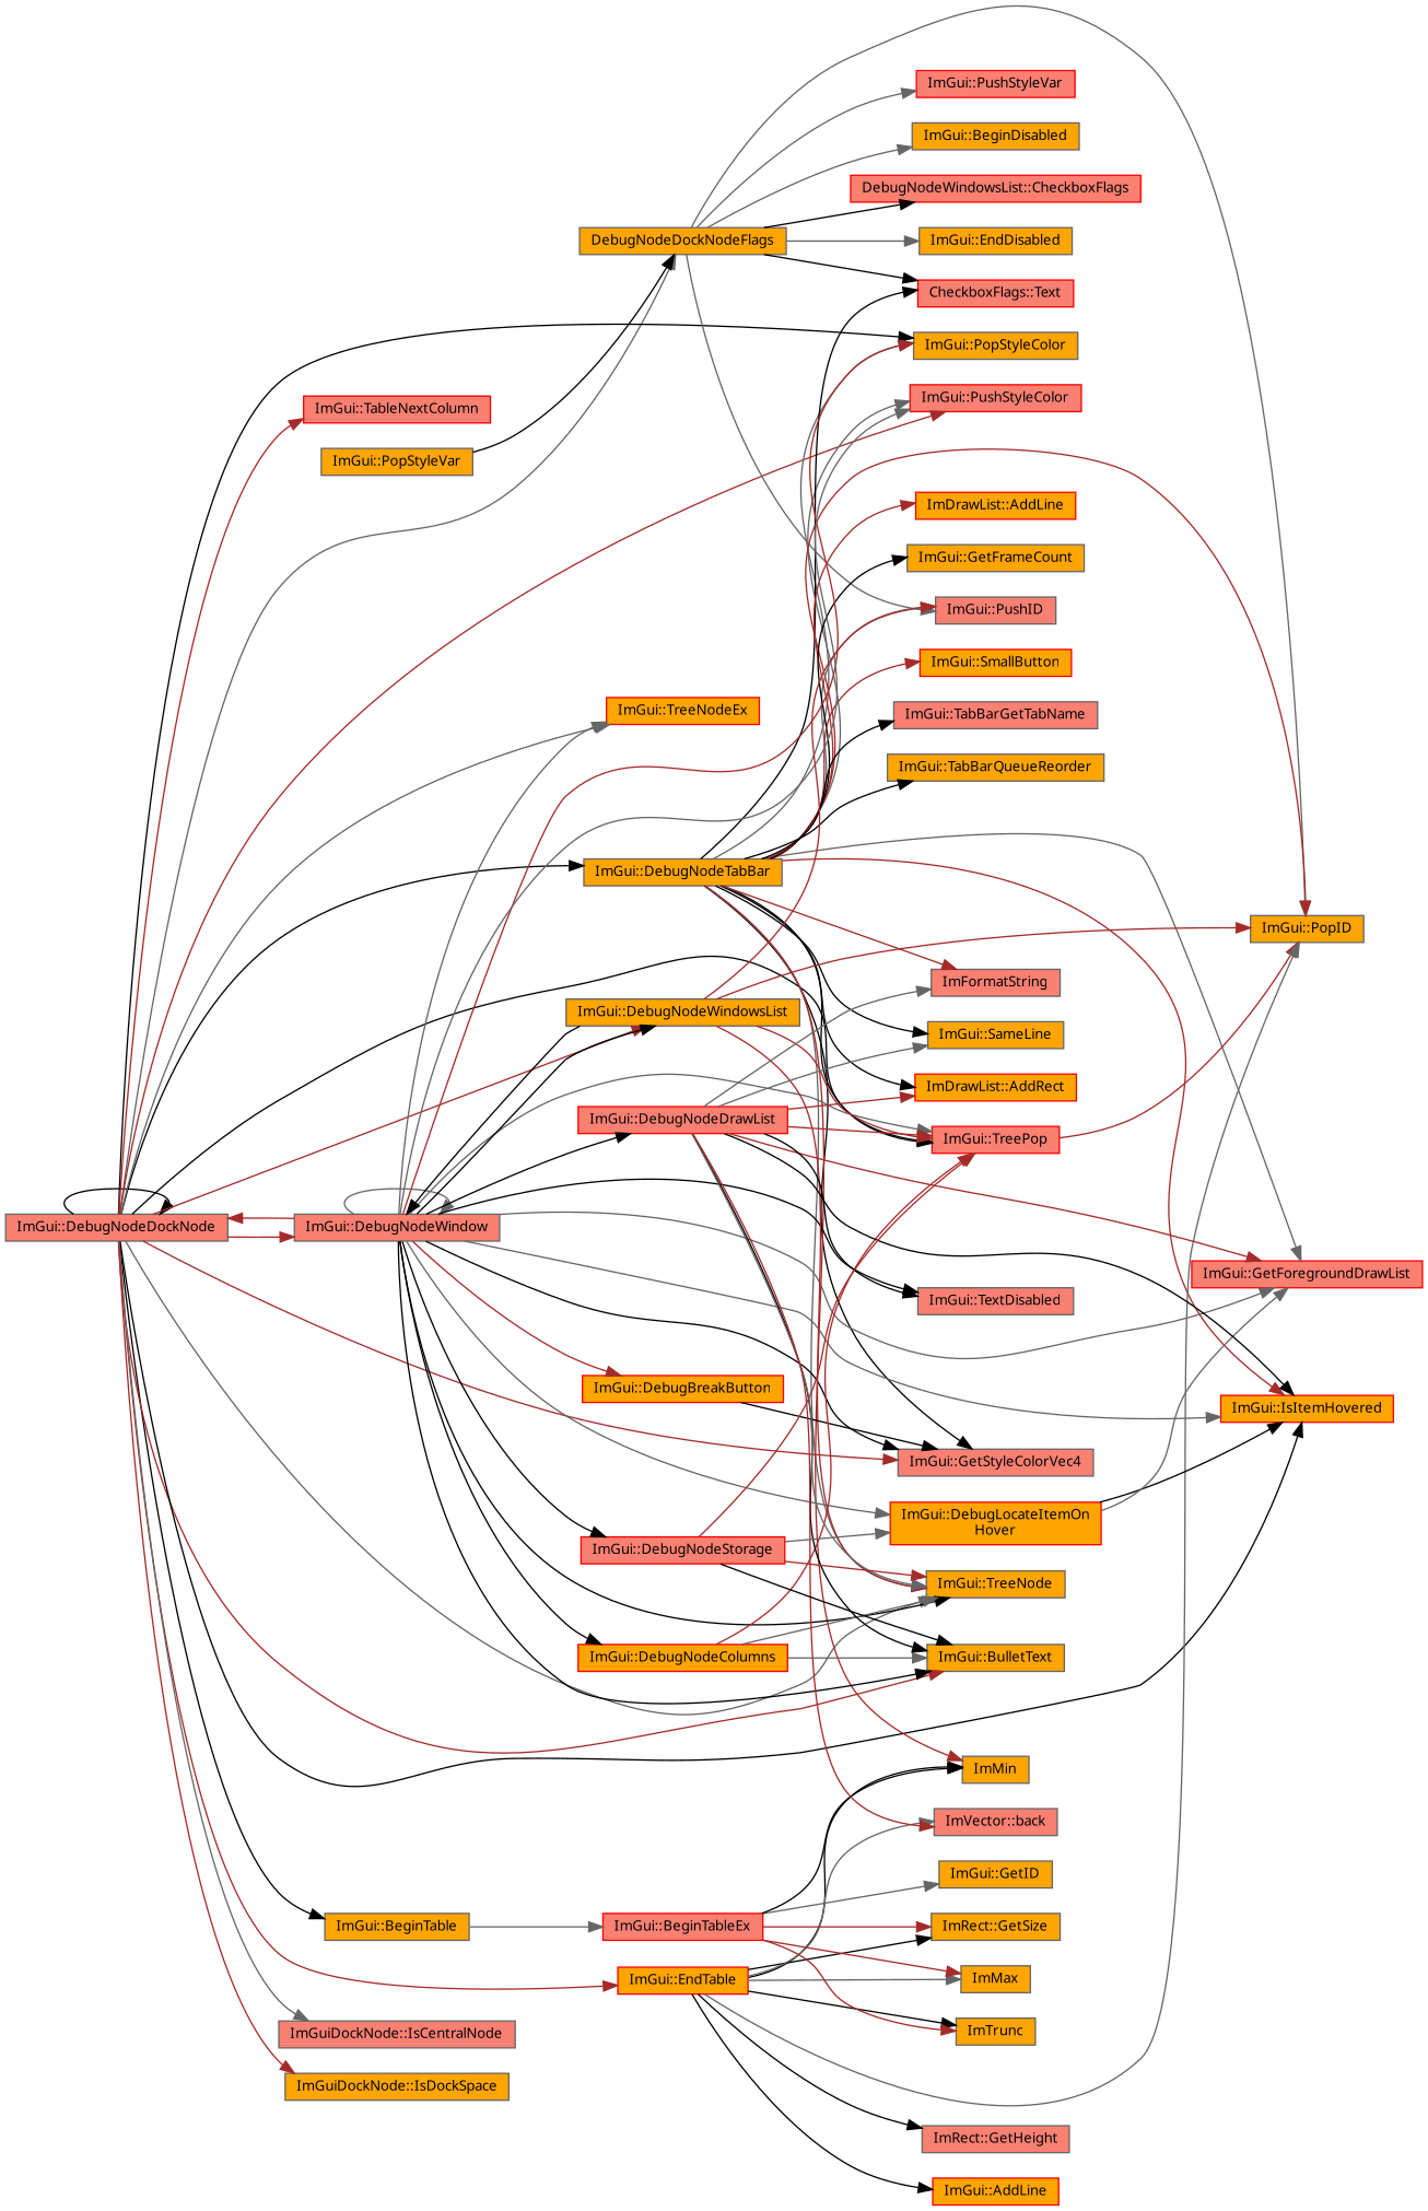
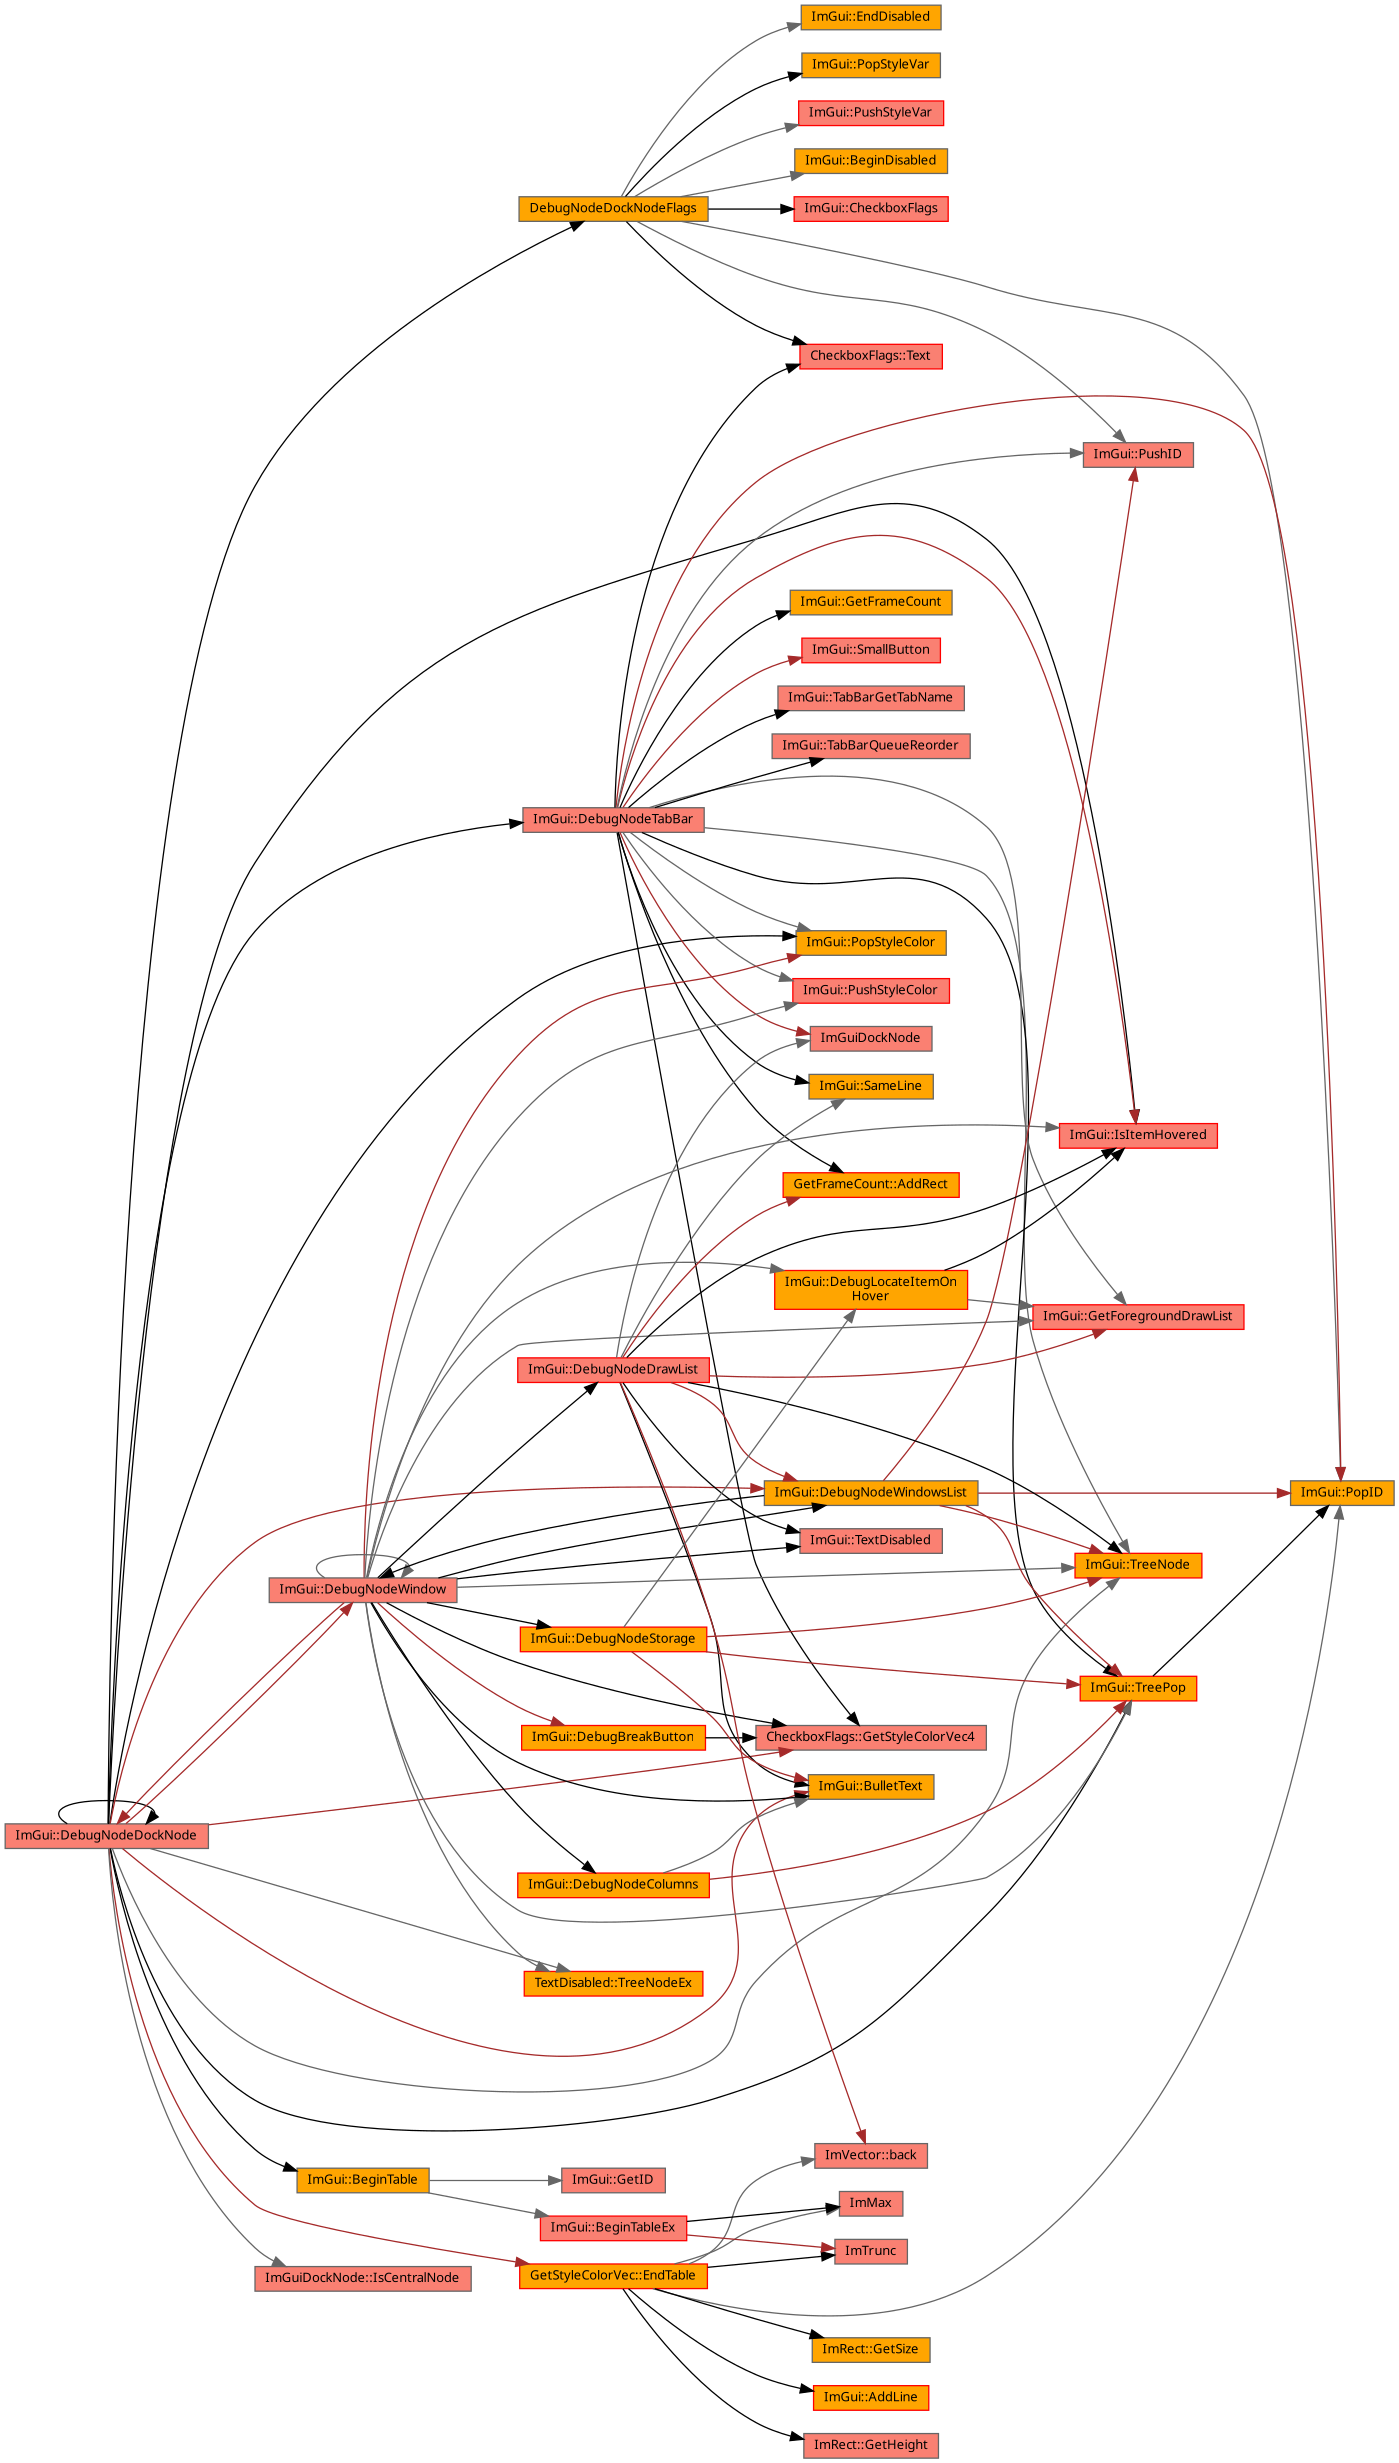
  digraph {
    fontname="Noto Sans"
    rankdir=LR
    node [color=grey40 fillcolor=orange fontname="Noto Sans" fontsize=10 shape=box style=filled]
    edge [color=black fontname="Noto Sans" fontsize=10 labelfontname=Helvetica labelfontsize=10 style=solid]
    n1 [color=gray40 fillcolor=salmon fontcolor=black height=0.2 label="ImGui::DebugNodeDockNode" width=0.4]
    n2 [height=0.2 label="ImGui::BeginTable" width=0.4]
    n3 [height=0.2 label="ImGui::BulletText" width=0.4]
    n4 [height=0.2 label=DebugNodeDockNodeFlags width=0.4]
-   n5 [height=0.2 label="ImGui::DebugNodeTabBar" width=0.4]
-   n6 [fillcolor=salmon height=0.2 label="ImGui::GetStyleColorVec4" width=0.4]
-   n7 [color=red height=0.2 label="ImGui::IsItemHovered" width=0.4]
+   n5 [fillcolor=salmon height=0.2 label="ImGui::DebugNodeTabBar" width=0.4]
+   n6 [fillcolor=salmon height=0.2 label="CheckboxFlags::GetStyleColorVec4" width=0.4]
+   n7 [color=red fillcolor=salmon height=0.2 label="ImGui::IsItemHovered" width=0.4]
    n8 [height=0.2 label="ImGui::PopStyleColor" width=0.4]
    n9 [color=red fillcolor=salmon height=0.2 label="ImGui::PushStyleColor" width=0.4]
-   n10 [height=0.2 label="ImGui::TreeNode" width=0.4]
-   n11 [color=red fillcolor=salmon height=0.2 label="ImGui::TreePop" width=0.4]
+   n10 [color=red height=0.2 label="ImGui::TreeNode" width=0.4]
+   n11 [color=red height=0.2 label="ImGui::TreePop" width=0.4]
    n12 [fillcolor=salmon height=0.2 label="ImGui::DebugNodeWindow" width=0.4]
    n13 [height=0.2 label="ImGui::DebugNodeWindowsList" width=0.4]
-   n14 [color=red height=0.2 label="ImGui::TreeNodeEx" width=0.4]
-   n15 [color=red height=0.2 label="ImGui::EndTable" width=0.4]
+   n14 [color=red height=0.2 label="TextDisabled::TreeNodeEx" width=0.4]
+   n15 [color=red height=0.2 label="GetStyleColorVec::EndTable" width=0.4]
    n16 [fillcolor=salmon height=0.2 label="ImGuiDockNode::IsCentralNode" width=0.4]
-   n17 [height=0.2 label="ImGuiDockNode::IsDockSpace" width=0.4]
-   n18 [color=red fillcolor=salmon height=0.2 label="ImGui::TableNextColumn" width=0.4]
    n19 [color=red fillcolor=salmon height=0.2 label="ImGui::BeginTableEx" width=0.4]
-   n20 [height=0.2 label="ImGui::GetID" width=0.4]
+   n20 [fillcolor=salmon height=0.2 label="ImGui::GetID" width=0.4]
    n21 [height=0.2 label="ImGui::BeginDisabled" width=0.4]
-   n22 [color=red fillcolor=salmon height=0.2 label="DebugNodeWindowsList::CheckboxFlags" width=0.4]
+   n22 [color=red fillcolor=salmon height=0.2 label="ImGui::CheckboxFlags" width=0.4]
    n23 [height=0.2 label="ImGui::EndDisabled" width=0.4]
    n24 [height=0.2 label="ImGui::PopID" width=0.4]
    n25 [height=0.2 label="ImGui::PopStyleVar" width=0.4]
    n26 [fillcolor=salmon height=0.2 label="ImGui::PushID" width=0.4]
    n27 [color=red fillcolor=salmon height=0.2 label="ImGui::PushStyleVar" width=0.4]
    n28 [color=red fillcolor=salmon height=0.2 label="CheckboxFlags::Text" width=0.4]
    n29 [color=red fillcolor=salmon height=0.2 label="ImGui::GetForegroundDrawList" width=0.4]
-   n30 [height=0.2 label=ImMin width=0.4]
-   n31 [color=red height=0.2 label="ImDrawList::AddLine" width=0.4]
-   n32 [color=red height=0.2 label="ImDrawList::AddRect" width=0.4]
+   n32 [color=red height=0.2 label="GetFrameCount::AddRect" width=0.4]
    n33 [height=0.2 label="ImGui::GetFrameCount" width=0.4]
-   n34 [fillcolor=salmon height=0.2 label=ImFormatString width=0.4]
+   n34 [fillcolor=salmon height=0.2 label=ImGuiDockNode width=0.4]
    n35 [height=0.2 label="ImGui::SameLine" width=0.4]
-   n36 [color=red height=0.2 label="ImGui::SmallButton" width=0.4]
+   n36 [color=red fillcolor=salmon height=0.2 label="ImGui::SmallButton" width=0.4]
    n37 [fillcolor=salmon height=0.2 label="ImGui::TabBarGetTabName" width=0.4]
-   n38 [height=0.2 label="ImGui::TabBarQueueReorder" width=0.4]
+   n38 [fillcolor=salmon height=0.2 label="ImGui::TabBarQueueReorder" width=0.4]
    n39 [color=red height=0.2 label="ImGui::DebugBreakButton" width=0.4]
    n40 [color=red height=0.2 label="ImGui::DebugLocateItemOn\lHover" width=0.4]
    n41 [color=red height=0.2 label="ImGui::DebugNodeColumns" width=0.4]
    n42 [color=red fillcolor=salmon height=0.2 label="ImGui::DebugNodeDrawList" width=0.4]
    n43 [fillcolor=salmon height=0.2 label="ImGui::TextDisabled" width=0.4]
-   n44 [color=red fillcolor=salmon height=0.2 label="ImGui::DebugNodeStorage" width=0.4]
+   n44 [color=red height=0.2 label="ImGui::DebugNodeStorage" width=0.4]
    n45 [height=0.2 label="ImRect::GetSize" width=0.4]
-   n46 [height=0.2 label=ImMax width=0.4]
-   n47 [height=0.2 label=ImTrunc width=0.4]
+   n46 [fillcolor=salmon height=0.2 label=ImMax width=0.4]
+   n47 [fillcolor=salmon height=0.2 label=ImTrunc width=0.4]
    n48 [fillcolor=salmon height=0.2 label="ImVector::back" width=0.4]
    n49 [color=red height=0.2 label="ImGui::AddLine" width=0.4]
    n50 [fillcolor=salmon height=0.2 label="ImRect::GetHeight" width=0.4]
    n1 -> n1
    n1 -> n2
    n1 -> n3 [color=brown]
-   n1 -> n4 [color=gray40]
+   n1 -> n4
    n1 -> n5
    n1 -> n6 [color=brown]
    n1 -> n7
    n1 -> n8
-   n1 -> n9 [color=brown]
    n1 -> n10 [color=gray40]
    n1 -> n11
    n1 -> n12 [color=brown]
    n1 -> n13 [color=brown]
    n1 -> n14 [color=gray40]
    n1 -> n15 [color=brown]
    n1 -> n16 [color=gray40]
-   n1 -> n17 [color=brown]
-   n1 -> n18 [color=brown]
    n2 -> n19 [color=gray40]
-   n19 -> n20 [color=gray40]
+   n2 -> n20 [color=gray40]
    n4 -> n21 [color=gray40]
    n4 -> n22
    n4 -> n23 [color=gray40]
    n4 -> n24 [color=gray40]
-   n25 -> n4
+   n4 -> n25
    n4 -> n26 [color=gray40]
    n4 -> n27 [color=gray40]
    n4 -> n28
    n5 -> n6
    n5 -> n7 [color=brown]
    n5 -> n8 [color=gray40]
    n5 -> n9 [color=gray40]
    n5 -> n10 [color=gray40]
    n5 -> n11
    n5 -> n24 [color=brown]
    n5 -> n26 [color=gray40]
    n5 -> n28
    n5 -> n29 [color=gray40]
-   n5 -> n30 [color=brown]
-   n5 -> n31 [color=brown]
    n5 -> n32
    n5 -> n33
    n5 -> n34 [color=brown]
    n5 -> n35
    n5 -> n36 [color=brown]
    n5 -> n37
    n5 -> n38
-   n11 -> n24 [color=brown]
+   n11 -> n24
    n12 -> n1 [color=brown]
    n12 -> n3
    n12 -> n6
    n12 -> n7 [color=gray40]
    n12 -> n8 [color=brown]
    n12 -> n9 [color=gray40]
-   n12 -> n10
+   n12 -> n10 [color=gray40]
    n12 -> n11 [color=gray40]
    n12 -> n12 [color=gray40]
    n12 -> n13
    n12 -> n14 [color=gray40]
    n12 -> n29 [color=gray40]
    n12 -> n39 [color=brown]
    n12 -> n40 [color=gray40]
    n12 -> n41
    n12 -> n42
    n12 -> n43
    n12 -> n44
    n13 -> n10 [color=brown]
    n13 -> n11 [color=brown]
    n13 -> n12
    n13 -> n24 [color=brown]
    n13 -> n26 [color=brown]
    n15 -> n24 [color=gray40]
-   n15 -> n30
    n15 -> n45
    n15 -> n46 [color=gray40]
    n15 -> n47
    n15 -> n48 [color=gray40]
    n15 -> n49
    n15 -> n50
-   n19 -> n30
-   n19 -> n45 [color=brown]
-   n19 -> n46 [color=brown]
+   n19 -> n46
    n19 -> n47 [color=brown]
    n39 -> n6
    n40 -> n7
    n40 -> n29 [color=gray40]
    n41 -> n3 [color=gray40]
-   n41 -> n10 [color=gray40]
    n41 -> n11 [color=brown]
    n42 -> n3
    n42 -> n7
-   n42 -> n10 [color=gray40]
-   n42 -> n11 [color=brown]
+   n42 -> n10
+   n42 -> n13 [color=brown]
    n42 -> n29 [color=brown]
    n42 -> n32 [color=brown]
    n42 -> n34 [color=gray40]
    n42 -> n35 [color=gray40]
    n42 -> n43
    n42 -> n48 [color=brown]
-   n44 -> n3
+   n44 -> n3 [color=brown]
    n44 -> n10 [color=brown]
    n44 -> n11 [color=brown]
    n44 -> n40 [color=gray40]
  }
